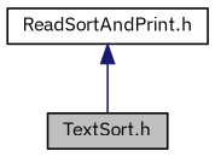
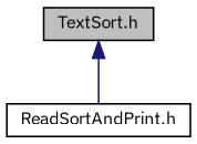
  digraph {
    fontname="IBM Plex Sans"
    node [color=black fontname="IBM Plex Sans" fontsize=10 shape=record style=filled]
    n1 [fillcolor=grey75 fontcolor=black height=0.2 label="TextSort.h" width=0.4]
    n2 [fillcolor=white height=0.2 label="ReadSortAndPrint.h" width=0.4]
-   n2 -> n1 [color=midnightblue dir=back fontname="IBM Plex Sans" fontsize=10 labelfontname=Helvetica labelfontsize=10 style=solid]
+   n1 -> n2 [color=midnightblue dir=back fontname="IBM Plex Sans" fontsize=10 labelfontname=Helvetica labelfontsize=10 style=solid]
  }
